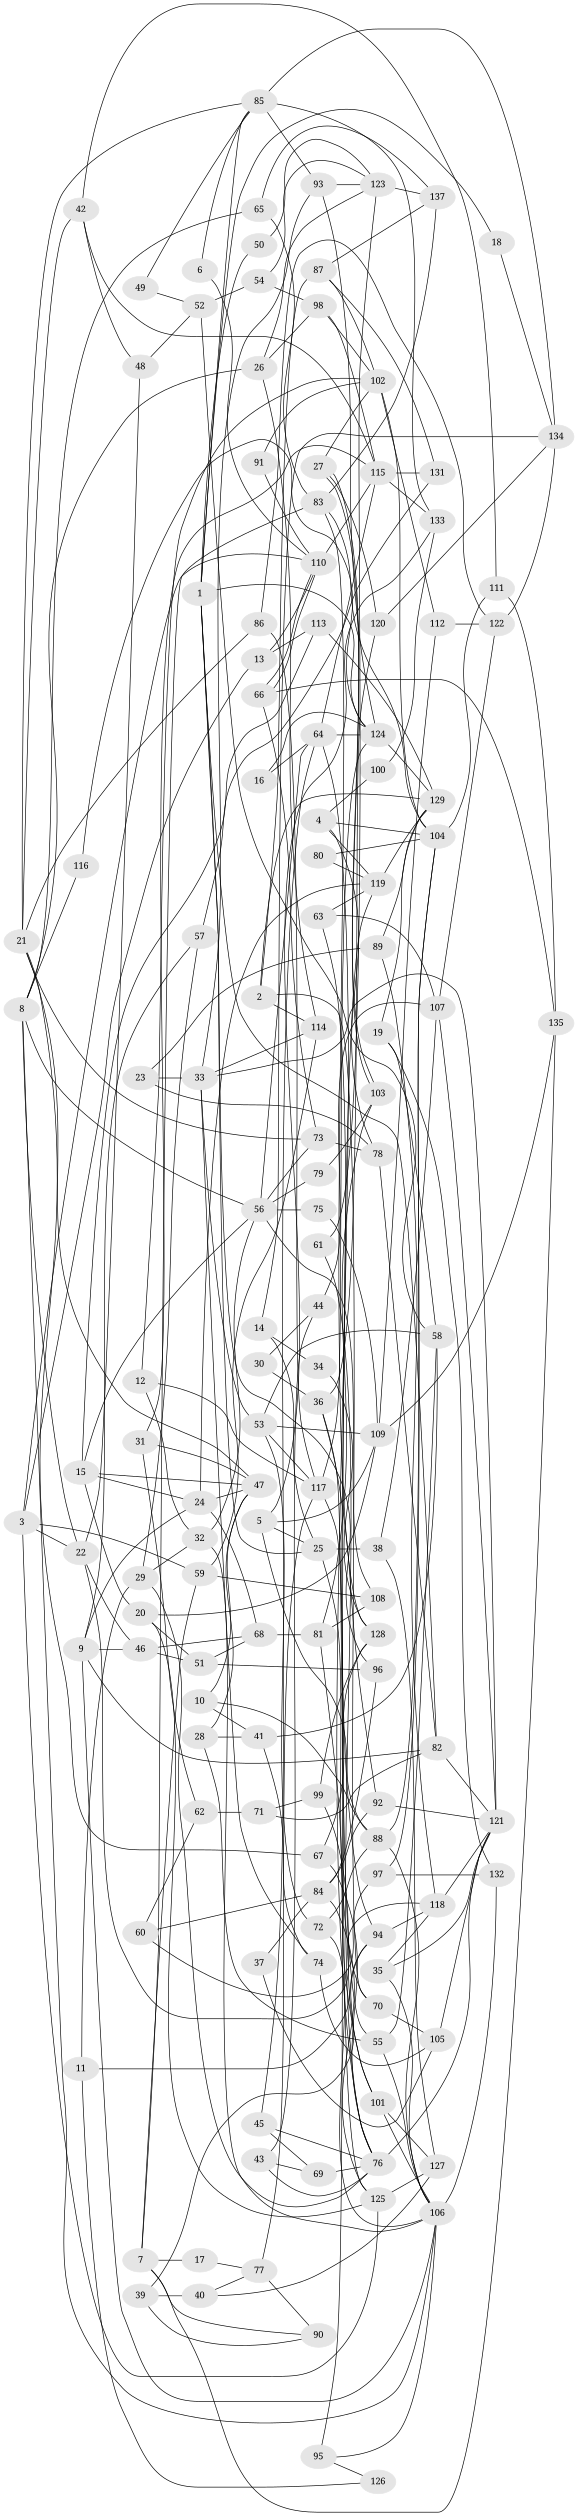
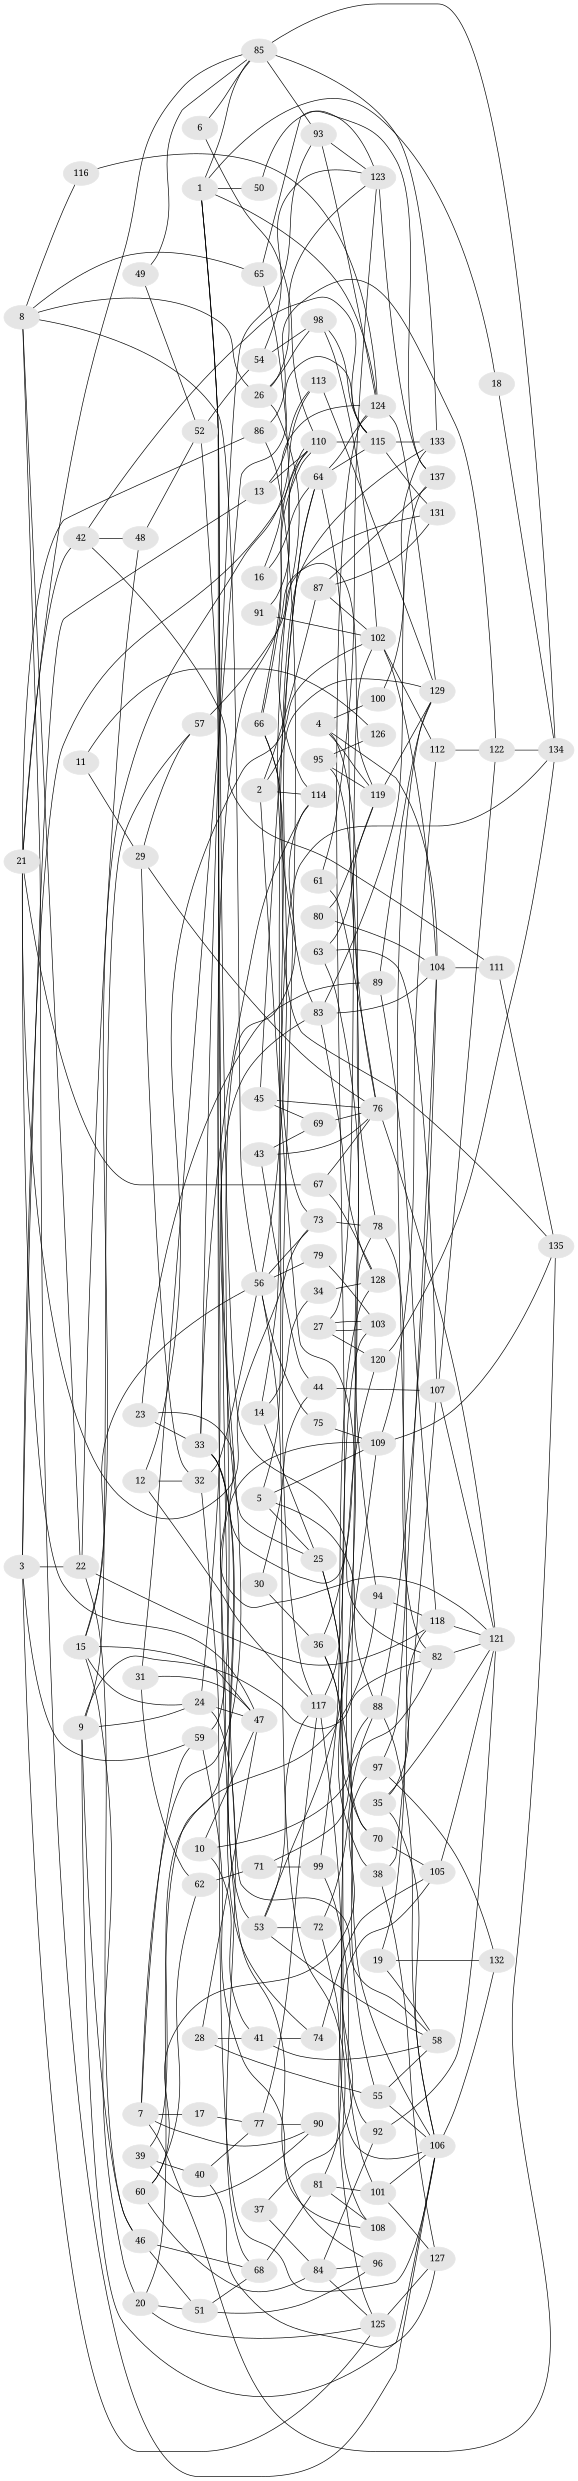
  graph {
    fontname="Noto Serif"
    rankdir=LR
    node [color=gray90 fontname="Noto Serif" style=filled]
    edge [fontname="Noto Serif"]
    1
    18
    25
    50
    82
    85
    96
    124
    134
    70
    38
    123
    121
    133
    93
    129
    2
    87
    114
    105
    102
    131
    n23 [label=137]
    3
    13
    22
    59
    110
    125
    113
    46
    48
    118
    108
    115
    127
    4
    78
    100
    104
    119
    111
    5
    88
    109
    106
    135
    112
    6
    7
    17
    83
    90
    77
    128
    8
    26
    56
    65
    116
    98
    64
    73
    75
    79
    132
    9
    24
    57
    47
    68
    51
    10
    41
    58
    74
    11
    29
    94
    126
    32
    76
    12
    117
    14
    34
    15
    20
    16
    19
    21
    42
    67
    86
    122
    52
    23
    33
    89
    53
    81
    107
    27
    103
    120
    28
    55
    30
    36
    44
    92
    31
    62
    71
    72
    35
    37
    84
    39
    40
    43
    69
    45
    54
    49
    60
    97
    61
    99
    63
    66
    101
    80
    91
    95
    1 -- 18
    1 -- 25
    1 -- 50
    1 -- 82
    1 -- 85
    1 -- 96
    1 -- 124
    18 -- 134
    25 -- 70
    25 -- 38
    50 -- 123
    82 -- 121
    85 -- 134
    85 -- 133
    85 -- 93
    124 -- 129
    70 -- 105
    38 -- 127
    38 -- 107
    123 -- n23
    93 -- 124
    93 -- 123
    2 -- 70
    2 -- 129
    2 -- 87
    2 -- 114
    87 -- 102
    87 -- 131
    87 -- n23
    105 -- 121
    102 -- 104
    102 -- 112
    3 -- 13
    3 -- 22
    3 -- 59
    3 -- 110
    3 -- 125
    13 -- 110
    13 -- 113
    22 -- 46
    22 -- 48
    22 -- 118
    59 -- 114
    59 -- 108
    110 -- 115
    125 -- 127
    113 -- 129
    46 -- 68
    46 -- 51
    48 -- 52
    118 -- 121
    115 -- 133
    115 -- 131
    4 -- 78
    4 -- 100
    4 -- 104
    4 -- 119
    78 -- 82
    100 -- 133
    104 -- 111
    119 -- 129
    111 -- 135
    5 -- 25
    5 -- 133
    5 -- 88
    5 -- 109
    88 -- 104
    88 -- 106
    109 -- 135
    109 -- 112
    106 -- 132
    112 -- 122
    6 -- 85
    6 -- 110
    7 -- 59
    7 -- 135
    7 -- 17
    7 -- 83
    7 -- 90
    17 -- 77
    83 -- n23
    83 -- 104
    83 -- 128
    77 -- 90
    77 -- 117
    8 -- 22
    8 -- 106
    8 -- 26
    8 -- 56
    8 -- 65
    8 -- 116
    26 -- 123
    26 -- 114
    26 -- 98
    56 -- 108
    56 -- 64
    56 -- 73
    56 -- 75
    56 -- 79
    65 -- n23
    65 -- 83
    116 -- 124
    98 -- 102
    98 -- 115
    64 -- 124
    64 -- 115
    64 -- 76
    73 -- 78
    75 -- 109
    79 -- 103
    9 -- 82
    9 -- 46
    9 -- 106
    9 -- 24
    9 -- 57
    24 -- 119
    24 -- 47
    24 -- 68
    57 -- 131
    68 -- 81
    51 -- 96
    51 -- 68
    10 -- 88
    10 -- 47
    10 -- 41
    41 -- 58
    41 -- 74
    74 -- 105
    11 -- 29
-   11 -- 94
    11 -- 126
    29 -- 57
    29 -- 32
    29 -- 76
    94 -- 118
    32 -- 106
    32 -- 56
    76 -- 121
    12 -- 102
    12 -- 32
    12 -- 117
    117 -- 124
    117 -- 125
    14 -- 25
    14 -- 134
    14 -- 34
    34 -- 128
    15 -- 113
    15 -- 56
    15 -- 24
    15 -- 47
    15 -- 20
    20 -- 125
    20 -- 109
    20 -- 51
    16 -- 124
    16 -- 64
    19 -- 129
    19 -- 132
    19 -- 58
    21 -- 85
    21 -- 73
    21 -- 47
    21 -- 42
    21 -- 67
    21 -- 86
    42 -- 48
    42 -- 115
    42 -- 111
    67 -- 128
    67 -- 76
    86 -- 117
    86 -- 122
    122 -- 134
    52 -- 58
    52 -- 54
    23 -- 78
    23 -- 33
    23 -- 89
    33 -- 121
    33 -- 93
    33 -- 114
    33 -- 74
    33 -- 53
    89 -- 129
    89 -- 118
    53 -- 109
    53 -- 58
    53 -- 117
    53 -- 72
    81 -- 108
    81 -- 103
    81 -- 101
    107 -- 121
    107 -- 122
    27 -- 102
    27 -- 103
    27 -- 103
    27 -- 120
    120 -- 134
    28 -- 47
    28 -- 41
    28 -- 55
    55 -- 106
    55 -- 58
    30 -- 36
    30 -- 44
    36 -- 120
    36 -- 55
    36 -- 92
    44 -- 107
    92 -- 121
    31 -- 115
    31 -- 47
    31 -- 62
    62 -- 71
    71 -- 82
    71 -- 99
    72 -- 88
    72 -- 106
    35 -- 121
    35 -- 118
    35 -- 106
    37 -- 105
    37 -- 84
    84 -- 96
    84 -- 125
    84 -- 92
    39 -- 90
    39 -- 94
    39 -- 40
    40 -- 127
    40 -- 77
    43 -- 76
    43 -- 44
    43 -- 69
    69 -- 76
    45 -- 64
    45 -- 76
    45 -- 69
    54 -- 123
    54 -- 98
    49 -- 85
    49 -- 52
    60 -- 62
    60 -- 84
    60 -- 97
    97 -- 104
    97 -- 132
    61 -- 123
    61 -- 76
    99 -- 128
    99 -- 101
    63 -- 119
    63 -- 94
    63 -- 107
    66 -- 110
    66 -- 110
    66 -- 135
    66 -- 73
    101 -- 127
    101 -- 106
    80 -- 104
    80 -- 119
    91 -- 102
    91 -- 110
    95 -- 119
    95 -- 106
    95 -- 126
  }
